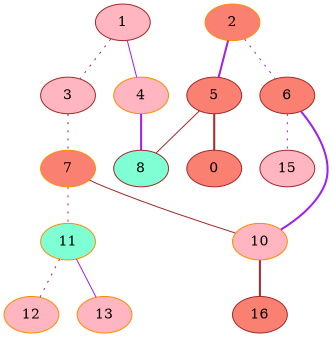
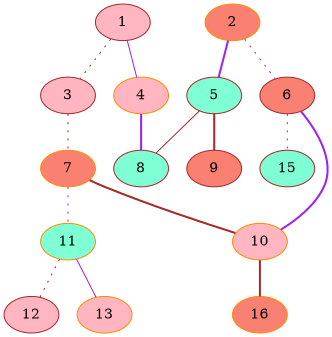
  graph {
    node [chem=C color=darkorange fillcolor=lightpink style=filled]
    edge [color=purple style=dotted valence=1]
    1 [color=brown]
    3 [color=brown]
    4 [chem=S]
    2 [fillcolor=salmon]
-   5 [color=brown fillcolor=salmon]
+   5 [color=brown fillcolor=aquamarine]
    6 [color=brown fillcolor=salmon]
    7 [fillcolor=salmon]
    8 [chem=N color=brown fillcolor=aquamarine]
-   9 [chem=Cl color=brown fillcolor=salmon label=0]
+   9 [chem=Cl color=brown fillcolor=salmon]
    10
-   15 [chem=H color=brown]
+   15 [chem=H color=brown fillcolor=aquamarine]
    11 [chem=N fillcolor=aquamarine]
-   16 [chem=H color=brown fillcolor=salmon]
-   12 [chem=O]
+   16 [chem=H fillcolor=salmon]
+   12 [chem=O color=brown]
    13 [chem=O]
    1 -- 3 [color=brown]
    1 -- 4 [style=solid]
    3 -- 7 [color=brown valence=2]
    4 -- 8 [style=bold]
    2 -- 5 [style=bold]
    2 -- 6
    5 -- 8 [color=brown style=solid valence=2]
    5 -- 9 [color=brown style=bold]
    6 -- 10 [style=bold valence=2]
    6 -- 15
-   7 -- 10 [color=brown style=solid]
+   7 -- 10 [color=brown style=bold]
    7 -- 11
    10 -- 16 [color=brown style=bold]
    11 -- 12 [color=brown valence=2]
    11 -- 13 [style=solid]
  }
